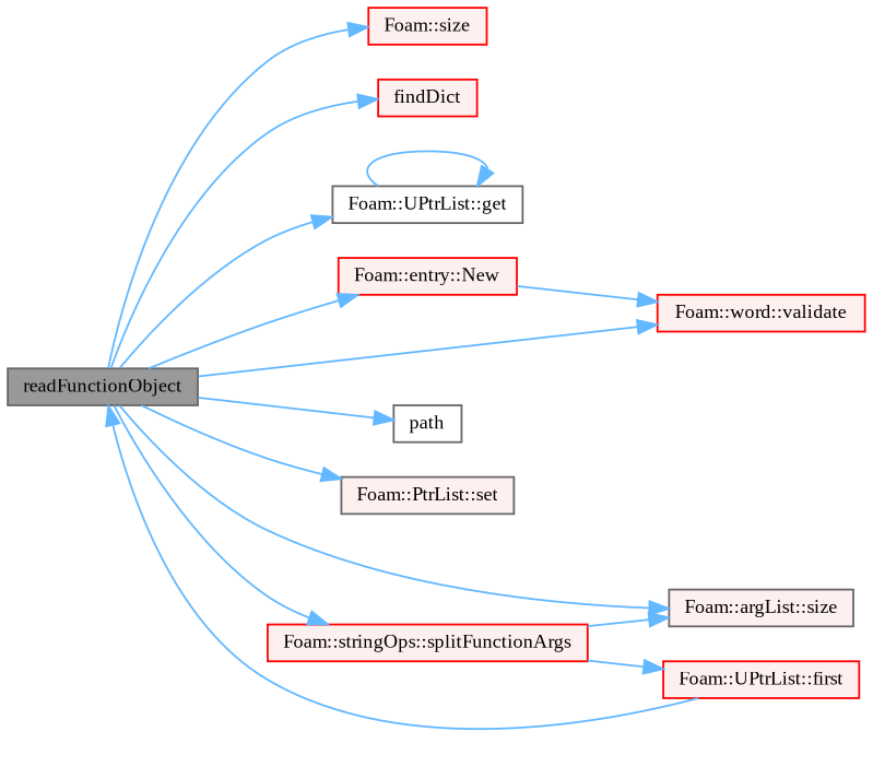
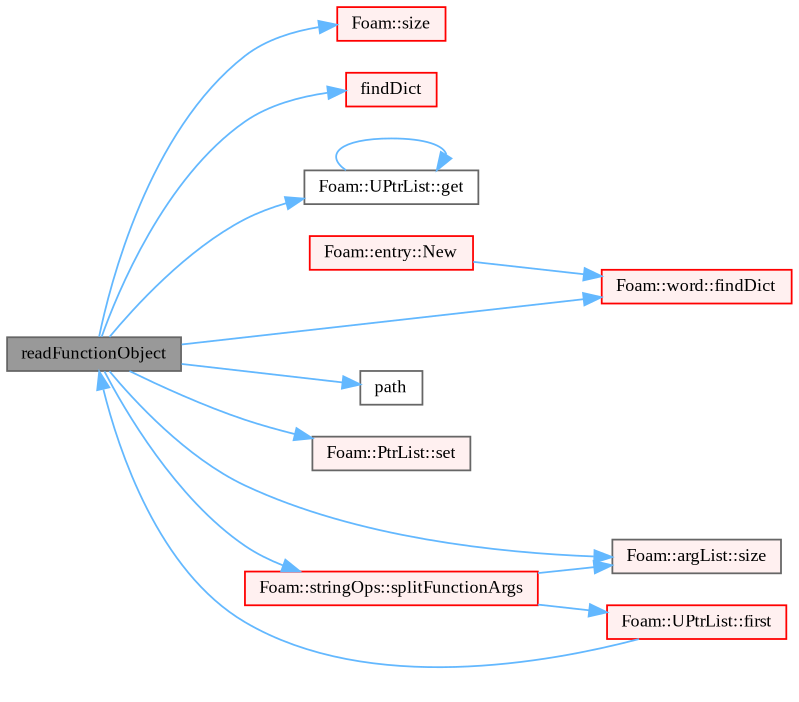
  digraph {
    fontname="Liberation Serif"
    rankdir=LR
    node [color=red fillcolor="#FFF0F0" fontname="Liberation Serif" fontsize=10 shape=box style=filled]
    edge [color=steelblue1 fontname="Liberation Serif" fontsize=10 labelfontname=Helvetica labelfontsize=10 style=solid]
    n1 [color=gray40 fillcolor=grey60 fontcolor=black height=0.2 label=readFunctionObject width=0.4]
    n2 [height=0.2 label="Foam::size" width=0.4]
    n3 [height=0.2 label=findDict width=0.4]
    n4 [color=grey40 fillcolor=white height=0.2 label="Foam::UPtrList::get" width=0.4]
    n5 [height=0.2 label="Foam::entry::New" width=0.4]
-   n6 [height=0.2 label="Foam::word::validate" width=0.4]
+   n6 [height=0.2 label="Foam::word::findDict" width=0.4]
    n7 [color=grey40 fillcolor=white height=0.2 label=path width=0.4]
    n8 [color=grey40 height=0.2 label="Foam::PtrList::set" width=0.4]
    n9 [color=grey40 height=0.2 label="Foam::argList::size" width=0.4]
    n10 [height=0.2 label="Foam::stringOps::splitFunctionArgs" width=0.4]
    n11 [height=0.2 label="Foam::UPtrList::first" width=0.4]
    n1 -> n2
    n1 -> n3
    n1 -> n4
-   n1 -> n5
    n1 -> n6
    n1 -> n7
    n1 -> n8
    n1 -> n9
    n1 -> n10
    n4 -> n4
    n5 -> n6
    n10 -> n9
    n10 -> n11
    n11 -> n1
  }
